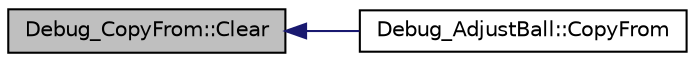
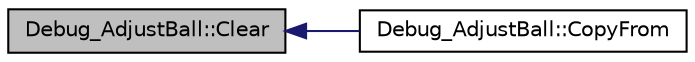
  digraph {
    rankdir=LR
    node [color=black fontname=Helvetica fontsize=10 shape=record style=filled]
-   n1 [fillcolor=grey75 fontcolor=black height=0.2 label="Debug_CopyFrom::Clear" width=0.4]
+   n1 [fillcolor=grey75 fontcolor=black height=0.2 label="Debug_AdjustBall::Clear" width=0.4]
    n2 [fillcolor=white height=0.2 label="Debug_AdjustBall::CopyFrom" width=0.4]
    n1 -> n2 [color=midnightblue dir=back fontname=Helvetica fontsize=10 labelfontname=Helvetica labelfontsize=10 style=solid]
  }
